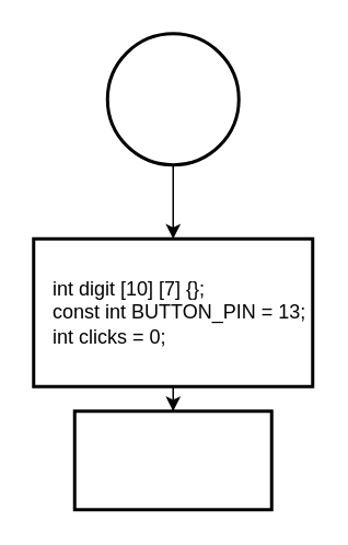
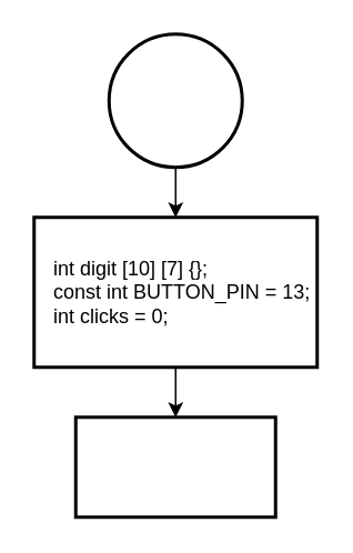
  <mxCell id="0" />
  <mxCell id="1" parent="0" />
  <mxCell id="2" value="" style="edgeStyle=orthogonalEdgeStyle;rounded=0;orthogonalLoop=1;jettySize=auto;html=1;" edge="1" parent="1" source="3" target="5"><mxGeometry relative="1" as="geometry" /></mxCell>
  <mxCell id="3" value="" style="strokeWidth=2;html=1;shape=mxgraph.flowchart.start_2;whiteSpace=wrap;" vertex="1" parent="1"><mxGeometry x="65" y="20" width="80" height="80" as="geometry" /></mxCell>
  <mxCell id="4" value="" style="edgeStyle=orthogonalEdgeStyle;rounded=0;orthogonalLoop=1;jettySize=auto;html=1;" edge="1" parent="1" source="5" target="6"><mxGeometry relative="1" as="geometry" /></mxCell>
- <mxCell id="5" value="&amp;nbsp; &amp;nbsp;int digit [10] [7] {};&lt;div&gt;&amp;nbsp; &amp;nbsp;const int BUTTON_PIN = 13;&lt;/div&gt;&lt;div&gt;&amp;nbsp; &amp;nbsp;int clicks = 0;&lt;/div&gt;" style="whiteSpace=wrap;html=1;strokeWidth=2;align=left;" vertex="1" parent="1"><mxGeometry x="20" y="145" width="170" height="90" as="geometry" /></mxCell>
+ <mxCell id="5" value="&amp;nbsp; &amp;nbsp;int digit [10] [7] {};&lt;div&gt;&amp;nbsp; &amp;nbsp;const int BUTTON_PIN = 13;&lt;/div&gt;&lt;div&gt;&amp;nbsp; &amp;nbsp;int clicks = 0;&lt;/div&gt;" style="whiteSpace=wrap;html=1;strokeWidth=2;align=left;" vertex="1" parent="1"><mxGeometry x="20" y="130" width="170" height="90" as="geometry" /></mxCell>
  <mxCell id="6" value="" style="whiteSpace=wrap;html=1;align=left;strokeWidth=2;" vertex="1" parent="1"><mxGeometry x="45" y="250" width="120" height="60" as="geometry" /></mxCell>
